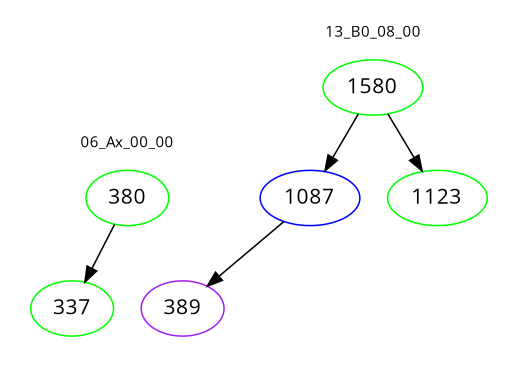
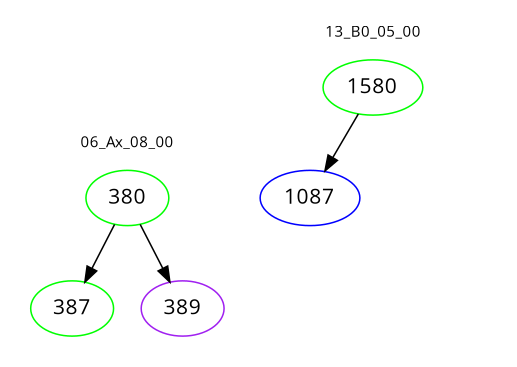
  digraph {
    fontname="Open Sans"
    node [color=green fontname="Open Sans"]
    edge [color=black fontname="Open Sans"]
    n1 [label=380]
-   n2 [label=337]
+   n2 [label=387]
    n3 [color=purple label=389]
    n4 [label=1580]
    n5 [color=blue label=1087]
-   n6 [label=1123]
    subgraph cluster_1 {
      color=white
      fontsize=10
-     label="06_Ax_00_00"
+     label="06_Ax_08_00"
      n1
      n2
      n3
    }
    subgraph cluster_2 {
      color=white
      fontsize=10
-     label="13_B0_08_00"
+     label="13_B0_05_00"
      n4
      n5
-     n6
    }
    n1 -> n2
-   n5 -> n3
+   n1 -> n3
    n4 -> n5
-   n4 -> n6
  }
